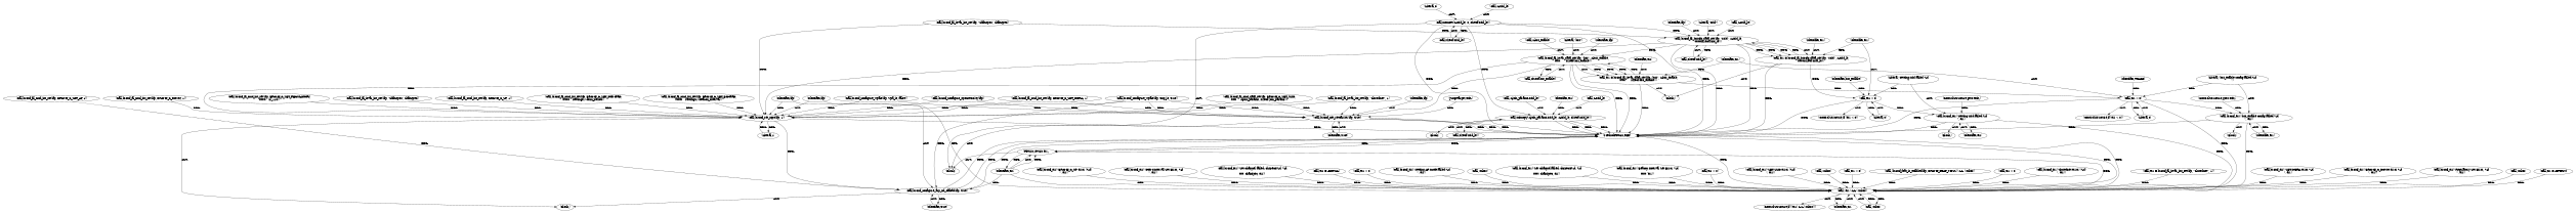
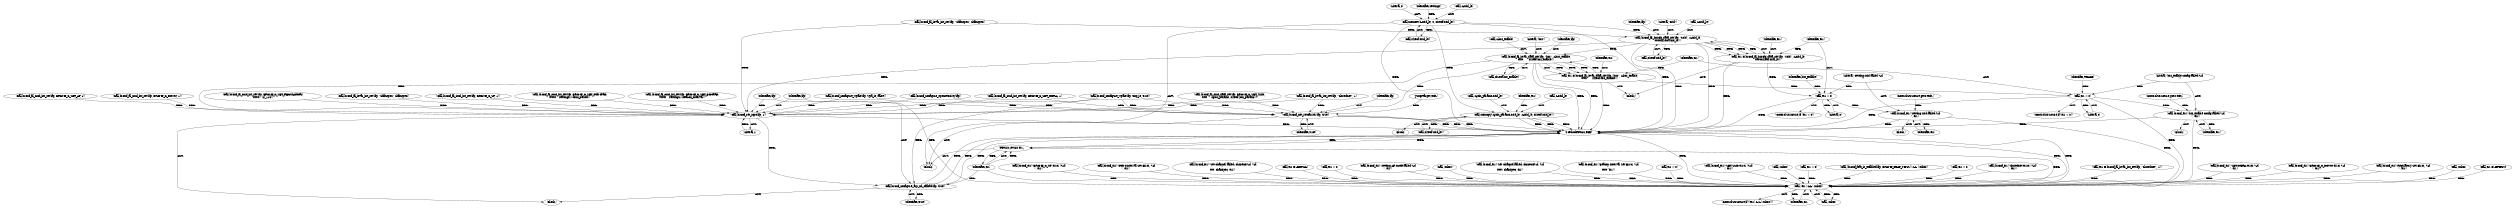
  digraph {
    n1 [label="(Call,memset(&ssid_le, 0, sizeof(ssid_le)))"]
    n2 [label="(Call,memcpy(&join_params.ssid_le, &ssid_le, sizeof(ssid_le)))"]
    n3 [label="(Call,brcmf_fil_bsscfg_data_set(ifp, \"ssid\", &ssid_le,\n\t\t\t\t\t\tsizeof(ssid_le)))"]
    n4 [label="(Block,)"]
    n5 [label="(MethodReturn,RET)"]
    n6 [label="(Call,sizeof(ssid_le))"]
    n7 [label="(Call,sizeof(ssid_le))"]
    n8 [label="(Block,)"]
    n9 [label="(Call,err = brcmf_fil_bsscfg_data_set(ifp, \"ssid\", &ssid_le,\n\t\t\t\t\t\tsizeof(ssid_le)))"]
    n10 [label="(Call,brcmf_fil_iovar_data_set(ifp, \"bss\", &bss_enable,\n\t\t\t\t\t       sizeof(bss_enable)))"]
    n11 [label="(Call,brcmf_set_mpc(ifp, 1))"]
    n12 [label="(Call,sizeof(ssid_le))"]
    n13 [label="(Return,return err;)"]
    n14 [label="(Call,err < 0)"]
    n15 [label="(Block,)"]
    n16 [label="(Call,err = brcmf_fil_iovar_data_set(ifp, \"bss\", &bss_enable,\n\t\t\t\t\t       sizeof(bss_enable)))"]
    n17 [label="(Call,brcmf_net_setcarrier(ifp, true))"]
    n18 [label="(Call,sizeof(bss_enable))"]
    n19 [label="(Call,brcmf_configure_arp_nd_offload(ifp, true))"]
    n20 [label="(Block,)"]
    n21 [label="(Literal,1)"]
    n22 [label="(Call,brcmf_err(\"setting ssid failed %d\n\", err))"]
    n23 [label="(Literal,0)"]
    n24 [label="(ControlStructure,if (err < 0))"]
    n25 [label="(Call,(err) && (!mbss))"]
    n26 [label="(Block,)"]
    n27 [label="(Identifier,err)"]
    n28 [label="(Call,!mbss)"]
    n29 [label="(ControlStructure,if ((err) && (!mbss)))"]
    n30 [label="(Identifier,err)"]
    n31 [label="(Identifier,err)"]
    n32 [label="(Call,err < 0)"]
    n33 [label="(Identifier,true)"]
    n34 [label="(Call,brcmf_err(\"bss_enable config failed %d\n\", err))"]
    n35 [label="(Literal,0)"]
    n36 [label="(ControlStructure,if (err < 0))"]
    n37 [label="(Identifier,err)"]
    n38 [label="(Block,)"]
    n39 [label="(Identifier,true)"]
    n40 [label="(ControlStructure,goto exit;)"]
    n41 [label="(Identifier,ifp)"]
    n42 [label="(Call,&bss_enable)"]
    n43 [label="(Call,brcmf_configure_wpaie(ifp, wpa_ie, false))"]
    n44 [label="(Call,err = brcmf_fil_iovar_int_set(ifp, \"closednet\", 1))"]
    n45 [label="(ControlStructure,goto exit;)"]
    n46 [label="(Call,brcmf_fil_cmd_int_set(ifp, BRCMF_C_SET_BCNPRD,\n\t\t\t\t\t\t    settings->beacon_interval))"]
    n47 [label="(Call,brcmf_err(\"SET INFRA error %d\n\", err))"]
    n48 [label="(Call,brcmf_err(\"BRCMF_C_DOWN error %d\n\", err))"]
    n49 [label="(Identifier,TRACE)"]
    n50 [label="(Call,brcmf_err(\"Regulatory Set Error, %d\n\", err))"]
    n51 [label="(Call,&ssid_le)"]
    n52 [label="(Call,brcmf_fil_iovar_int_set(ifp, \"chanspec\", chanspec))"]
    n53 [label="(Call,!mbss)"]
    n54 [label="(Call,err = -EPERM)"]
    n55 [label="(Literal,0)"]
    n56 [label="(Call,brcmf_fil_cmd_int_set(ifp, BRCMF_C_SET_DTIMPRD,\n\t\t\t\t\t\t    settings->dtim_period))"]
    n57 [label="(Identifier,bss_enable)"]
    n58 [label="(Call,&join_params.ssid_le)"]
    n59 [label="(JumpTarget,exit:)"]
    n60 [label="(Identifier,err)"]
    n61 [label="(Identifier,ifp)"]
    n62 [label="(Call,brcmf_err(\"BRCMF_C_UP error (%d)\n\", err))"]
    n63 [label="(Identifier,err)"]
    n64 [label="(Call,brcmf_err(\"DTIM Interval Set Error, %d\n\", err))"]
+   n65 [label="(Identifier,settings)"]
    n66 [label="(Call,brcmf_err(\"Set Channel failed: chspec=%d, %d\n\",\n\t\t\t\t  chanspec, err))"]
    n67 [label="(Call,brcmf_configure_opensecurity(ifp))"]
    n68 [label="(Call,brcmf_fil_cmd_data_set(ifp, BRCMF_C_SET_SSID,\n\t\t\t\t\t     &join_params, sizeof(join_params)))"]
    n69 [label="(Identifier,err)"]
    n70 [label="(Identifier,err)"]
    n71 [label="(Identifier,err)"]
    n72 [label="(Call,err = -EINVAL)"]
    n73 [label="(Call,err < 0)"]
    n74 [label="(Call,brcmf_fil_cmd_int_set(ifp, BRCMF_C_SET_INFRA, 1))"]
    n75 [label="(Literal,\"setting ssid failed %d\n\")"]
    n76 [label="(Call,brcmf_fil_iovar_int_set(ifp, \"closednet\", 1))"]
    n77 [label="(Call,&ssid_le)"]
    n78 [label="(Call,&ssid_le)"]
    n79 [label="(Call,brcmf_err(\"setting AP mode failed %d\n\", err))"]
    n80 [label="(Call,!mbss)"]
    n81 [label="(Call,brcmf_fil_cmd_int_set(ifp, BRCMF_C_DOWN, 1))"]
    n82 [label="(Call,brcmf_err(\"Set Channel failed: chspec=%d, %d\n\",\n\t\t\t\t\t  chanspec, err))"]
    n83 [label="(Literal,\"bss\")"]
    n84 [label="(Call,brcmf_err(\"Beacon Interval Set Error, %d\n\",\n\t\t\t\t\t  err))"]
    n85 [label="(Call,err < 0)"]
    n86 [label="(Call,brcmf_err(\"SET SSID error (%d)\n\", err))"]
    n87 [label="(Identifier,ifp)"]
    n88 [label="(Call,!mbss)"]
    n89 [label="(Call,brcmf_fil_cmd_int_set(ifp, BRCMF_C_SET_AP, 1))"]
    n90 [label="(Call,brcmf_fil_cmd_int_set(ifp, BRCMF_C_SET_REGULATORY,\n\t\t\t\t\t\t    is_11d))"]
    n91 [label="(Identifier,ifp)"]
    n92 [label="(Call,brcmf_fil_cmd_int_set(ifp, BRCMF_C_UP, 1))"]
    n93 [label="(Literal,\"ssid\")"]
    n94 [label="(Call,err < 0)"]
    n95 [label="(Call,(brcmf_feat_is_enabled(ifp, BRCMF_FEAT_MBSS)) && (!mbss))"]
    n96 [label="(Call,brcmf_fil_iovar_int_set(ifp, \"chanspec\", chanspec))"]
    n97 [label="(Call,brcmf_configure_wpaie(ifp, tmp_ie, true))"]
    n98 [label="(Call,err < 0)"]
    n99 [label="(Call,brcmf_err(\"closednet error (%d)\n\", err))"]
    n100 [label="(Literal,\"bss_enable config failed %d\n\")"]
    n101 [label="(Identifier,ifp)"]
    n1 -> n2 [label="DDG: "]
    n1 -> n3 [label="DDG: "]
    n1 -> n4 [label="AST: "]
    n1 -> n5 [label="DDG: "]
    n1 -> n5 [label="DDG: "]
    n1 -> n6 [label="CFG: "]
    n2 -> n5 [label="DDG: "]
    n2 -> n5 [label="DDG: "]
    n2 -> n5 [label="DDG: "]
    n2 -> n7 [label="CFG: "]
    n2 -> n8 [label="AST: "]
    n3 -> n5 [label="DDG: "]
    n3 -> n5 [label="DDG: "]
    n3 -> n9 [label="AST: "]
    n3 -> n9 [label="DDG: "]
    n3 -> n9 [label="DDG: "]
    n3 -> n9 [label="DDG: "]
    n3 -> n10 [label="DDG: "]
    n3 -> n11 [label="DDG: "]
    n3 -> n12 [label="CFG: "]
    n5 -> n13 [label="CFG: "]
    n6 -> n1 [label="AST: "]
    n7 -> n2 [label="AST: "]
    n9 -> n3 [label="CFG: "]
    n9 -> n5 [label="DDG: "]
    n9 -> n14 [label="DDG: "]
    n9 -> n15 [label="AST: "]
    n10 -> n5 [label="DDG: "]
    n10 -> n5 [label="DDG: "]
    n10 -> n11 [label="DDG: "]
    n10 -> n16 [label="AST: "]
    n10 -> n16 [label="DDG: "]
    n10 -> n16 [label="DDG: "]
    n10 -> n16 [label="DDG: "]
    n10 -> n17 [label="DDG: "]
    n10 -> n18 [label="CFG: "]
    n11 -> n5 [label="DDG: "]
    n11 -> n19 [label="DDG: "]
    n11 -> n20 [label="AST: "]
-   n11 -> n21 [label="CFG: "]
+   n11 -> n21 [label="AST: "]
    n12 -> n3 [label="AST: "]
    n13 -> n4 [label="AST: "]
    n13 -> n5 [label="DDG: "]
    n13 -> n31 [label="CFG: "]
    n14 -> n5 [label="DDG: "]
    n14 -> n22 [label="DDG: "]
    n14 -> n23 [label="CFG: "]
    n14 -> n24 [label="AST: "]
    n16 -> n5 [label="DDG: "]
    n16 -> n10 [label="CFG: "]
    n16 -> n15 [label="AST: "]
    n16 -> n32 [label="DDG: "]
    n17 -> n4 [label="AST: "]
    n17 -> n5 [label="DDG: "]
    n17 -> n5 [label="DDG: "]
    n17 -> n5 [label="DDG: "]
    n17 -> n33 [label="CFG: "]
    n18 -> n10 [label="AST: "]
    n19 -> n5 [label="DDG: "]
    n19 -> n5 [label="DDG: "]
    n19 -> n5 [label="DDG: "]
    n19 -> n20 [label="AST: "]
    n19 -> n39 [label="CFG: "]
    n21 -> n11 [label="DDG: "]
    n22 -> n5 [label="DDG: "]
    n22 -> n25 [label="DDG: "]
    n22 -> n26 [label="AST: "]
    n22 -> n27 [label="CFG: "]
    n23 -> n14 [label="AST: "]
    n25 -> n5 [label="DDG: "]
    n25 -> n5 [label="DDG: "]
    n25 -> n5 [label="DDG: "]
    n25 -> n13 [label="DDG: "]
    n25 -> n28 [label="CFG: "]
    n25 -> n29 [label="AST: "]
    n25 -> n30 [label="CFG: "]
    n27 -> n22 [label="AST: "]
    n28 -> n25 [label="AST: "]
    n28 -> n25 [label="DDG: "]
    n30 -> n25 [label="AST: "]
    n31 -> n13 [label="AST: "]
    n31 -> n13 [label="DDG: "]
    n31 -> n19 [label="CFG: "]
    n31 -> n25 [label="CFG: "]
    n32 -> n5 [label="DDG: "]
    n32 -> n25 [label="DDG: "]
    n32 -> n34 [label="DDG: "]
    n32 -> n35 [label="CFG: "]
    n32 -> n36 [label="AST: "]
    n33 -> n17 [label="AST: "]
    n34 -> n5 [label="DDG: "]
    n34 -> n25 [label="DDG: "]
    n34 -> n37 [label="CFG: "]
    n34 -> n38 [label="AST: "]
    n35 -> n32 [label="AST: "]
    n37 -> n34 [label="AST: "]
    n39 -> n19 [label="AST: "]
    n40 -> n22 [label="CFG: "]
    n41 -> n11 [label="CFG: "]
    n41 -> n19 [label="AST: "]
    n42 -> n10 [label="AST: "]
    n43 -> n11 [label="DDG: "]
    n43 -> n17 [label="DDG: "]
    n44 -> n25 [label="DDG: "]
    n45 -> n34 [label="CFG: "]
    n46 -> n11 [label="DDG: "]
    n47 -> n25 [label="DDG: "]
    n48 -> n25 [label="DDG: "]
    n49 -> n32 [label="CFG: "]
    n50 -> n25 [label="DDG: "]
    n51 -> n3 [label="AST: "]
    n52 -> n11 [label="DDG: "]
    n53 -> n25 [label="DDG: "]
    n54 -> n25 [label="DDG: "]
    n55 -> n1 [label="AST: "]
    n56 -> n11 [label="DDG: "]
    n57 -> n14 [label="CFG: "]
    n58 -> n2 [label="AST: "]
    n59 -> n17 [label="CFG: "]
    n60 -> n9 [label="AST: "]
    n61 -> n3 [label="AST: "]
    n62 -> n25 [label="DDG: "]
    n63 -> n2 [label="CFG: "]
    n64 -> n25 [label="DDG: "]
+   n65 -> n1 [label="CFG: "]
    n66 -> n25 [label="DDG: "]
    n67 -> n11 [label="DDG: "]
    n67 -> n17 [label="DDG: "]
    n68 -> n11 [label="DDG: "]
    n68 -> n17 [label="DDG: "]
    n69 -> n16 [label="AST: "]
    n70 -> n16 [label="CFG: "]
    n70 -> n32 [label="AST: "]
    n71 -> n9 [label="CFG: "]
    n71 -> n14 [label="AST: "]
    n72 -> n25 [label="DDG: "]
    n73 -> n25 [label="DDG: "]
    n74 -> n11 [label="DDG: "]
    n74 -> n17 [label="CFG: "]
    n75 -> n14 [label="CFG: "]
    n75 -> n22 [label="AST: "]
    n76 -> n11 [label="DDG: "]
    n76 -> n17 [label="DDG: "]
    n77 -> n2 [label="AST: "]
    n78 -> n1 [label="AST: "]
    n79 -> n25 [label="DDG: "]
    n80 -> n25 [label="DDG: "]
    n81 -> n11 [label="DDG: "]
    n82 -> n25 [label="DDG: "]
    n83 -> n10 [label="AST: "]
    n84 -> n25 [label="DDG: "]
    n85 -> n25 [label="DDG: "]
    n86 -> n25 [label="DDG: "]
    n87 -> n10 [label="AST: "]
    n88 -> n25 [label="DDG: "]
-   n89 -> n19 [label="DDG: "]
+   n89 -> n11 [label="DDG: "]
    n90 -> n11 [label="DDG: "]
    n91 -> n11 [label="AST: "]
    n91 -> n25 [label="CFG: "]
    n92 -> n11 [label="DDG: "]
    n93 -> n3 [label="AST: "]
    n94 -> n25 [label="DDG: "]
    n95 -> n25 [label="DDG: "]
    n96 -> n3 [label="DDG: "]
    n96 -> n11 [label="DDG: "]
    n97 -> n11 [label="DDG: "]
    n97 -> n17 [label="DDG: "]
    n97 -> n17 [label="DDG: "]
    n97 -> n19 [label="DDG: "]
    n98 -> n25 [label="DDG: "]
    n99 -> n25 [label="DDG: "]
    n100 -> n32 [label="CFG: "]
    n100 -> n34 [label="AST: "]
    n101 -> n17 [label="AST: "]
  }
